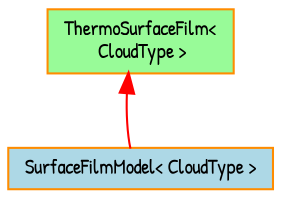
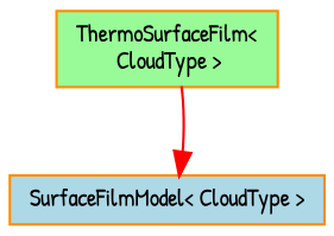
  digraph {
    fontname="Patrick Hand"
    node [color=darkorange fontname="Patrick Hand" fontsize=10 shape=record style=filled]
    n1 [fillcolor=palegreen fontcolor=black height=0.2 label="ThermoSurfaceFilm\<\l CloudType \>" width=0.4]
    n2 [height=0.2 label="SurfaceFilmModel\< CloudType \>" width=0.4 fillcolor=lightblue]
-   n1 -> n2 [color=red dir=back fontname="Patrick Hand" fontsize=10 labelfontname=Helvetica labelfontsize=10 style=solid]
+   n2 -> n1 [color=red dir=back fontname="Patrick Hand" fontsize=10 labelfontname=Helvetica labelfontsize=10 style=solid]
  }
